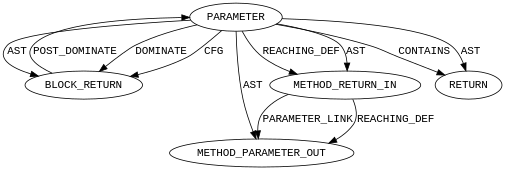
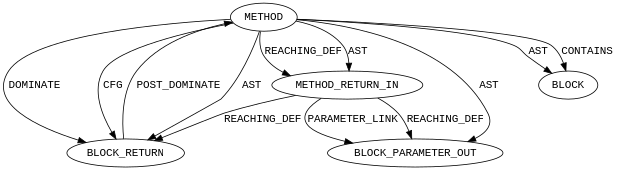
  digraph {
    fontname="Liberation Mono"
    node [CODE=p1 EVALUATION_STRATEGY=BY_VALUE ORDER=1 TYPE_FULL_NAME=ANY fontname="Liberation Mono"]
    edge [fontname="Liberation Mono"]
-   n1 [INDEX=1 IS_VARIADIC=false NAME=p1 label=METHOD_PARAMETER_OUT]
+   n1 [INDEX=1 IS_VARIADIC=false NAME=p1 label=BLOCK_PARAMETER_OUT]
    n2 [CODE=RET ORDER=2 label=BLOCK_RETURN]
-   n3 [AST_PARENT_FULL_NAME="<global>" AST_PARENT_TYPE=NAMESPACE_BLOCK CODE="<empty>" FILENAME="<empty>" FULL_NAME=list_empty IS_EXTERNAL=true NAME=list_empty ORDER=0 label=PARAMETER EVALUATION_STRATEGY="" TYPE_FULL_NAME=""]
+   n3 [AST_PARENT_FULL_NAME="<global>" AST_PARENT_TYPE=NAMESPACE_BLOCK CODE="<empty>" FILENAME="<empty>" FULL_NAME=list_empty IS_EXTERNAL=true NAME=list_empty ORDER=0 label=METHOD EVALUATION_STRATEGY="" TYPE_FULL_NAME=""]
    n4 [INDEX=1 IS_VARIADIC=false NAME=p1 label=METHOD_RETURN_IN]
-   n5 [ARGUMENT_INDEX=1 CODE="<empty>" label=RETURN EVALUATION_STRATEGY=""]
+   n5 [ARGUMENT_INDEX=1 CODE="<empty>" label=BLOCK EVALUATION_STRATEGY=""]
    n2 -> n3 [label=POST_DOMINATE]
    n3 -> n1 [label=AST]
    n3 -> n2 [label=DOMINATE]
    n3 -> n2 [label=CFG]
    n3 -> n2 [label=AST]
    n3 -> n4 [label=REACHING_DEF]
    n3 -> n4 [label=AST]
    n3 -> n5 [label=CONTAINS]
    n3 -> n5 [label=AST]
    n4 -> n1 [label=PARAMETER_LINK]
    n4 -> n1 [VARIABLE=p1 label=REACHING_DEF]
+   n4 -> n2 [VARIABLE=p1 label=REACHING_DEF]
  }
